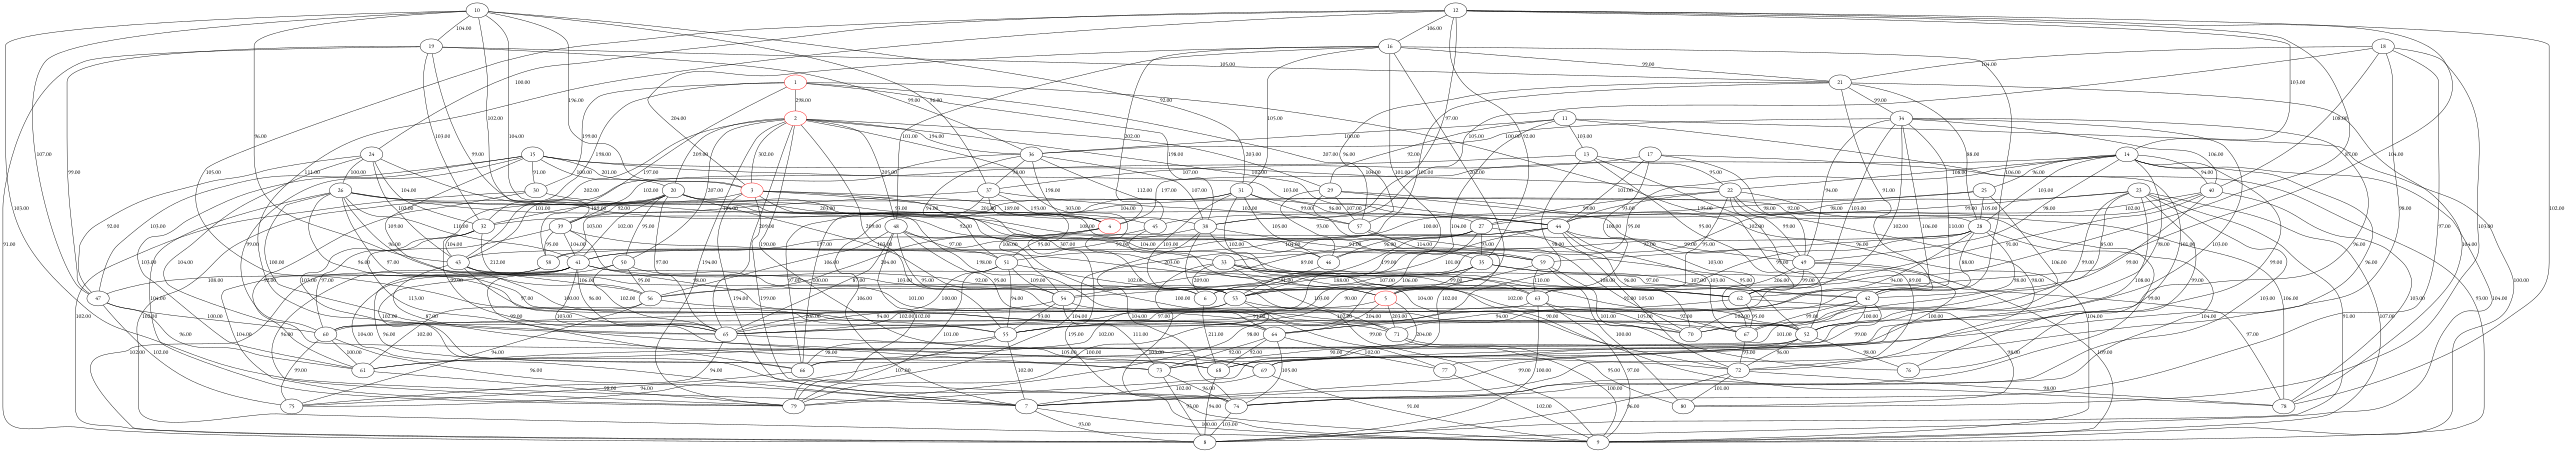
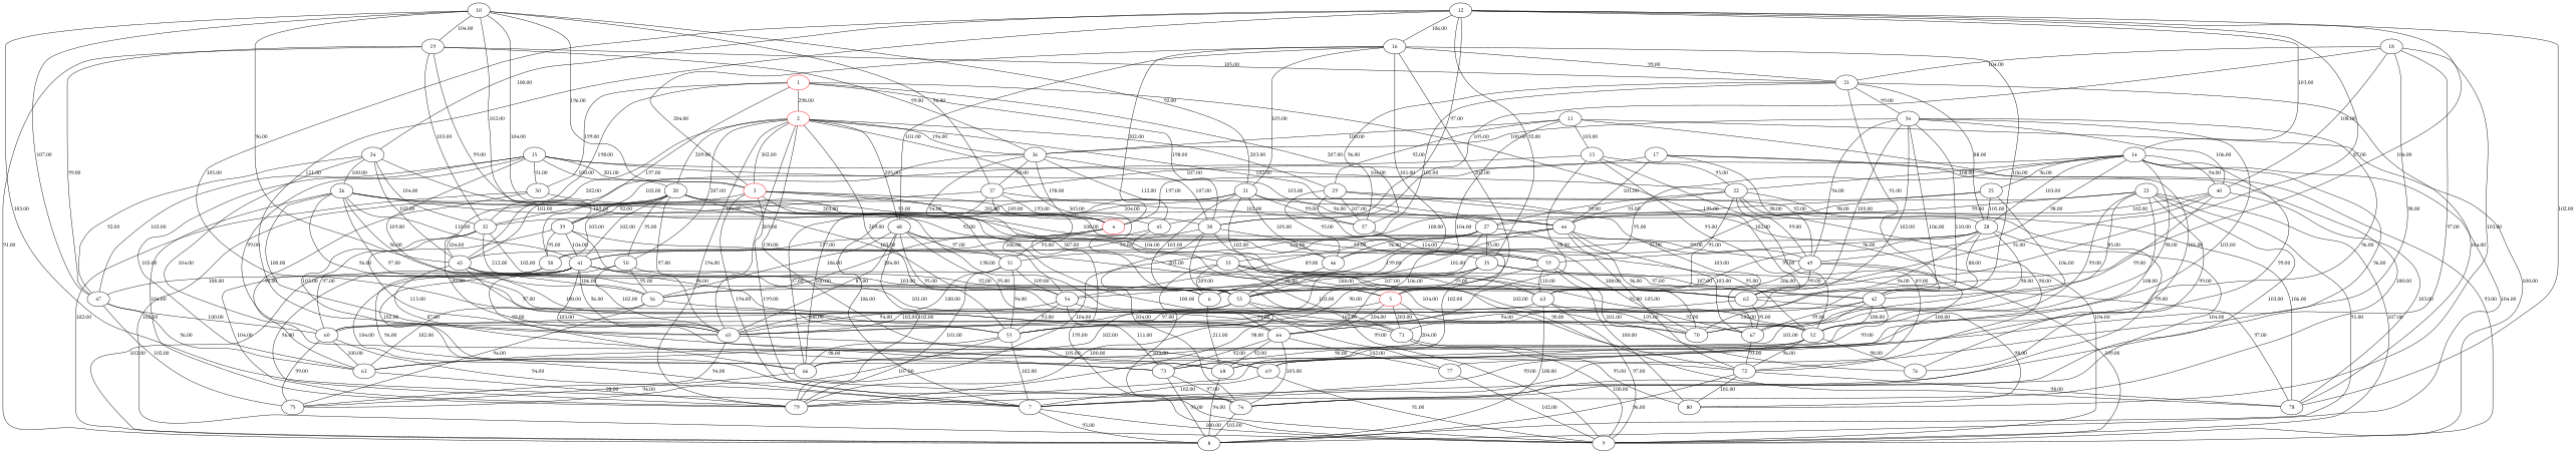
  graph {
    fontname="EB Garamond"
    node [color=black fontname="EB Garamond"]
    edge [fontname="EB Garamond"]
    44
    46
    49
    54
    67
    70
    72
    79
    53
    77
    5 [color=red]
    9
    62
    55
    65
    73
    80
    78
    8
    45
    51
    66
    47
    60
    61
    75
    7
    48
    56
    64
    71
    74
    68
    69
    50
    52
    76
    10
    19
    3 [color=red]
    31
    35
    37
    39
    43
    36
    59
    21
    32
    38
    6
    57
    63
    42
    4 [color=red]
    58
    41
    11
    13
    29
    22
    12
    14
    16
    24
    25
    28
    40
    26
    27
    33
    15
    20
    30
    34
    17
    18
    1 [color=red]
    2 [color=red]
    23
    44 -- 46 [label=96.00]
    44 -- 49 [label=99.00]
    44 -- 54 [label=101.00]
    44 -- 67 [label=103.00]
    44 -- 70 [label=96.00]
    44 -- 72 [label=105.00]
    44 -- 79 [label=104.00]
    46 -- 53 [label=91.00]
    49 -- 77 [label=100.00]
    49 -- 5 [label=206.00]
    49 -- 9 [label=109.00]
    49 -- 62 [label=99.00]
    54 -- 70 [label=102.00]
    54 -- 55 [label=93.00]
    54 -- 65 [label=94.00]
    54 -- 73 [label=111.00]
    67 -- 72 [label=93.00]
    72 -- 80 [label=101.00]
    72 -- 78 [label=98.00]
    72 -- 8 [label=96.00]
    53 -- 67 [label=92.00]
    53 -- 79 [label=100.00]
    53 -- 65 [label=102.00]
    53 -- 66 [label=102.00]
    77 -- 9 [label=102.00]
    5 -- 66 [label=204.00]
    5 -- 60 [label=206.00]
    5 -- 64 [label=204.00]
    5 -- 71 [label=203.00]
    62 -- 67 [label=95.00]
    62 -- 80 [label=98.00]
    62 -- 64 [label=94.00]
    55 -- 66 [label=98.00]
    55 -- 75 [label=107.00]
    55 -- 7 [label=102.00]
    65 -- 75 [label=94.00]
    65 -- 69 [label=105.00]
    73 -- 8 [label=93.00]
-   73 -- 74 [label=96.00]
+   73 -- 74 [label=97.00]
    45 -- 72 [label=104.00]
    45 -- 51 [label=95.00]
    51 -- 54 [label=109.00]
    51 -- 79 [label=101.00]
    51 -- 55 [label=94.00]
    51 -- 65 [label=100.00]
    66 -- 75 [label=94.00]
    47 -- 60 [label=100.00]
    47 -- 61 [label=96.00]
    47 -- 75 [label=102.00]
    60 -- 61 [label=100.00]
    60 -- 75 [label=99.00]
-   60 -- 7 [label=96.00]
+   60 -- 7 [label=94.00]
    61 -- 79 [label=98.00]
    7 -- 9 [label=100.00]
    7 -- 8 [label=93.00]
    48 -- 79 [label=102.00]
    48 -- 77 [label=100.00]
    48 -- 55 [label=95.00]
    48 -- 65 [label=87.00]
    48 -- 51 [label=97.00]
    48 -- 56 [label=106.00]
    48 -- 64 [label=95.00]
    56 -- 61 [label=102.00]
    56 -- 75 [label=94.00]
    56 -- 71 [label=91.00]
    64 -- 77 [label=102.00]
    64 -- 73 [label=92.00]
    64 -- 74 [label=105.00]
    64 -- 68 [label=92.00]
    71 -- 9 [label=100.00]
    71 -- 80 [label=95.00]
    74 -- 8 [label=103.00]
    68 -- 8 [label=94.00]
    69 -- 9 [label=91.00]
    69 -- 7 [label=102.00]
    50 -- 65 [label=102.00]
    50 -- 66 [label=99.00]
    50 -- 56 [label=95.00]
    50 -- 52 [label=101.00]
    52 -- 72 [label=96.00]
    52 -- 73 [label=90.00]
    52 -- 7 [label=99.00]
    52 -- 76 [label=98.00]
    10 -- 47 [label=107.00]
    10 -- 7 [label=103.00]
    10 -- 19 [label=104.00]
    10 -- 3 [label=196.00]
    10 -- 31 [label=92.00]
    10 -- 35 [label=104.00]
    10 -- 37 [label=96.00]
    10 -- 39 [label=102.00]
    10 -- 43 [label=96.00]
    19 -- 8 [label=91.00]
    19 -- 47 [label=99.00]
    19 -- 36 [label=99.00]
    19 -- 59 [label=99.00]
    19 -- 21 [label=105.00]
    19 -- 32 [label=103.00]
    3 -- 45 [label=201.00]
    3 -- 7 [label=194.00]
    3 -- 74 [label=199.00]
    3 -- 52 [label=198.00]
    3 -- 32 [label=189.00]
    3 -- 38 [label=189.00]
    3 -- 6 [label=307.00]
    31 -- 44 [label=96.00]
    31 -- 46 [label=105.00]
    31 -- 53 [label=103.00]
    31 -- 66 [label=97.00]
    31 -- 7 [label=106.00]
    31 -- 57 [label=99.00]
    31 -- 63 [label=102.00]
    35 -- 53 [label=107.00]
    35 -- 55 [label=90.00]
    35 -- 78 [label=97.00]
    35 -- 6 [label=188.00]
    35 -- 42 [label=107.00]
    37 -- 54 [label=106.00]
    37 -- 66 [label=100.00]
    37 -- 57 [label=102.00]
    37 -- 4 [label=193.00]
    37 -- 58 [label=103.00]
    39 -- 5 [label=203.00]
    39 -- 64 [label=98.00]
    39 -- 68 [label=113.00]
    39 -- 58 [label=95.00]
    39 -- 41 [label=104.00]
    43 -- 62 [label=103.00]
    43 -- 55 [label=100.00]
    43 -- 65 [label=97.00]
    43 -- 73 [label=87.00]
    43 -- 56 [label=106.00]
    36 -- 45 [label=112.00]
    36 -- 51 [label=94.00]
    36 -- 37 [label=98.00]
    36 -- 43 [label=101.00]
    36 -- 38 [label=107.00]
    36 -- 4 [label=198.00]
    59 -- 79 [label=98.00]
    59 -- 80 [label=100.00]
    59 -- 76 [label=101.00]
    59 -- 63 [label=110.00]
    21 -- 78 [label=104.00]
    21 -- 57 [label=96.00]
    21 -- 42 [label=91.00]
    21 -- 58 [label=101.00]
    21 -- 28 [label=88.00]
    21 -- 34 [label=99.00]
-   51 -- 53 [label=102.00]
+   32 -- 53 [label=102.00]
    32 -- 65 [label=99.00]
    32 -- 60 [label=97.00]
    32 -- 43 [label=104.00]
    32 -- 6 [label=212.00]
    38 -- 9 [label=99.00]
    38 -- 78 [label=90.00]
    38 -- 74 [label=104.00]
    38 -- 59 [label=91.00]
    38 -- 41 [label=99.00]
    6 -- 68 [label=211.00]
    57 -- 70 [label=108.00]
    57 -- 59 [label=114.00]
    63 -- 70 [label=105.00]
    63 -- 9 [label=97.00]
    63 -- 65 [label=97.00]
    63 -- 8 [label=100.00]
    42 -- 67 [label=99.00]
    42 -- 70 [label=102.00]
    42 -- 73 [label=99.00]
    42 -- 61 [label=101.00]
    42 -- 52 [label=100.00]
    4 -- 9 [label=195.00]
    4 -- 56 [label=204.00]
    4 -- 41 [label=197.00]
    58 -- 79 [label=104.00]
    58 -- 74 [label=96.00]
    41 -- 79 [label=96.00]
    41 -- 62 [label=92.00]
    41 -- 65 [label=96.00]
    41 -- 73 [label=103.00]
    41 -- 8 [label=102.00]
    41 -- 66 [label=102.00]
    41 -- 47 [label=108.00]
    41 -- 7 [label=104.00]
    41 -- 42 [label=97.00]
    11 -- 9 [label=100.00]
    11 -- 65 [label=104.00]
    11 -- 76 [label=101.00]
    11 -- 36 [label=100.00]
    11 -- 13 [label=103.00]
    11 -- 29 [label=92.00]
    13 -- 62 [label=95.00]
    13 -- 7 [label=89.00]
    13 -- 64 [label=98.00]
    13 -- 39 [label=102.00]
    13 -- 22 [label=95.00]
    29 -- 46 [label=93.00]
    29 -- 67 [label=103.00]
    29 -- 79 [label=102.00]
    29 -- 9 [label=104.00]
    29 -- 57 [label=107.00]
    22 -- 44 [label=93.00]
    22 -- 49 [label=99.00]
    22 -- 72 [label=98.00]
    22 -- 78 [label=106.00]
    22 -- 74 [label=99.00]
    22 -- 63 [label=95.00]
    22 -- 27 [label=99.00]
    12 -- 62 [label=104.00]
    12 -- 55 [label=105.00]
    12 -- 65 [label=111.00]
    12 -- 78 [label=102.00]
    12 -- 35 [label=92.00]
    12 -- 38 [label=97.00]
    12 -- 63 [label=87.00]
    12 -- 14 [label=103.00]
    12 -- 16 [label=106.00]
    12 -- 24 [label=100.00]
    14 -- 49 [label=98.00]
    14 -- 72 [label=96.00]
    14 -- 8 [label=104.00]
    14 -- 56 [label=95.00]
    14 -- 69 [label=99.00]
    14 -- 52 [label=98.00]
    14 -- 4 [label=197.00]
    14 -- 22 [label=108.00]
    14 -- 25 [label=96.00]
    14 -- 28 [label=103.00]
    14 -- 40 [label=94.00]
    16 -- 53 [label=101.00]
    16 -- 5 [label=202.00]
    16 -- 48 [label=101.00]
    16 -- 3 [label=204.00]
    16 -- 31 [label=105.00]
    16 -- 21 [label=99.00]
    16 -- 42 [label=106.00]
    16 -- 4 [label=202.00]
    24 -- 46 [label=104.00]
    24 -- 72 [label=104.00]
    24 -- 47 [label=92.00]
    24 -- 43 [label=102.00]
    24 -- 32 [label=104.00]
    24 -- 26 [label=100.00]
    25 -- 70 [label=106.00]
    25 -- 43 [label=100.00]
    25 -- 32 [label=104.00]
    25 -- 28 [label=105.00]
    28 -- 70 [label=98.00]
    28 -- 53 [label=99.00]
    28 -- 60 [label=94.00]
    28 -- 74 [label=104.00]
    28 -- 59 [label=96.00]
    28 -- 42 [label=88.00]
    28 -- 33 [label=92.00]
    40 -- 44 [label=102.00]
    40 -- 46 [label=102.00]
    40 -- 67 [label=99.00]
    40 -- 53 [label=91.00]
    40 -- 78 [label=103.00]
    26 -- 49 [label=108.00]
    26 -- 67 [label=97.00]
    26 -- 79 [label=104.00]
    26 -- 53 [label=96.00]
    26 -- 65 [label=100.00]
    26 -- 64 [label=96.00]
    26 -- 41 [label=110.00]
    26 -- 27 [label=93.00]
    26 -- 33 [label=92.00]
    27 -- 54 [label=89.00]
    27 -- 55 [label=106.00]
    27 -- 51 [label=104.00]
    27 -- 52 [label=95.00]
    27 -- 35 [label=93.00]
    27 -- 6 [label=199.00]
    33 -- 70 [label=102.00]
    33 -- 9 [label=103.00]
    33 -- 71 [label=103.00]
    33 -- 52 [label=91.00]
    33 -- 6 [label=209.00]
    33 -- 63 [label=99.00]
    15 -- 44 [label=103.00]
    15 -- 47 [label=103.00]
    15 -- 60 [label=99.00]
    15 -- 61 [label=103.00]
    15 -- 56 [label=109.00]
    15 -- 3 [label=201.00]
    15 -- 22 [label=104.00]
    15 -- 20 [label=100.00]
    15 -- 30 [label=91.00]
    20 -- 54 [label=103.00]
    20 -- 9 [label=102.00]
    20 -- 62 [label=104.00]
    20 -- 65 [label=97.00]
    20 -- 68 [label=103.00]
    20 -- 50 [label=95.00]
    20 -- 39 [label=92.00]
    20 -- 41 [label=102.00]
    20 -- 28 [label=92.00]
    30 -- 8 [label=102.00]
    30 -- 61 [label=92.00]
    30 -- 4 [label=203.00]
    34 -- 49 [label=94.00]
    34 -- 62 [label=103.00]
    34 -- 55 [label=106.00]
    34 -- 60 [label=102.00]
    34 -- 61 [label=103.00]
    34 -- 71 [label=110.00]
    34 -- 69 [label=96.00]
    34 -- 36 [label=100.00]
    34 -- 40 [label=106.00]
    17 -- 44 [label=101.00]
    17 -- 49 [label=98.00]
-   17 -- 5 [label=100.00]
+   17 -- 79 [label=100.00]
    17 -- 9 [label=93.00]
    17 -- 37 [label=107.00]
    18 -- 80 [label=103.00]
    18 -- 74 [label=97.00]
    18 -- 68 [label=98.00]
    18 -- 21 [label=104.00]
    18 -- 38 [label=105.00]
    18 -- 40 [label=108.00]
    1 -- 52 [label=195.00]
    1 -- 32 [label=198.00]
    1 -- 38 [label=198.00]
    1 -- 57 [label=207.00]
    1 -- 58 [label=197.00]
    1 -- 30 [label=199.00]
    1 -- 2 [label=298.00]
    2 -- 44 [label=102.00]
    2 -- 79 [label=194.00]
    2 -- 5 [label=303.00]
    2 -- 65 [label=209.00]
    2 -- 48 [label=205.00]
    2 -- 71 [label=209.00]
    2 -- 69 [label=190.00]
    2 -- 50 [label=207.00]
    2 -- 3 [label=302.00]
    2 -- 43 [label=202.00]
    2 -- 36 [label=194.00]
    2 -- 29 [label=203.00]
    2 -- 20 [label=209.00]
    23 -- 9 [label=107.00]
    23 -- 8 [label=91.00]
    23 -- 45 [label=98.00]
    23 -- 7 [label=103.00]
    23 -- 68 [label=108.00]
    23 -- 52 [label=99.00]
    23 -- 76 [label=99.00]
    23 -- 42 [label=85.00]
    23 -- 27 [label=99.00]
  }
